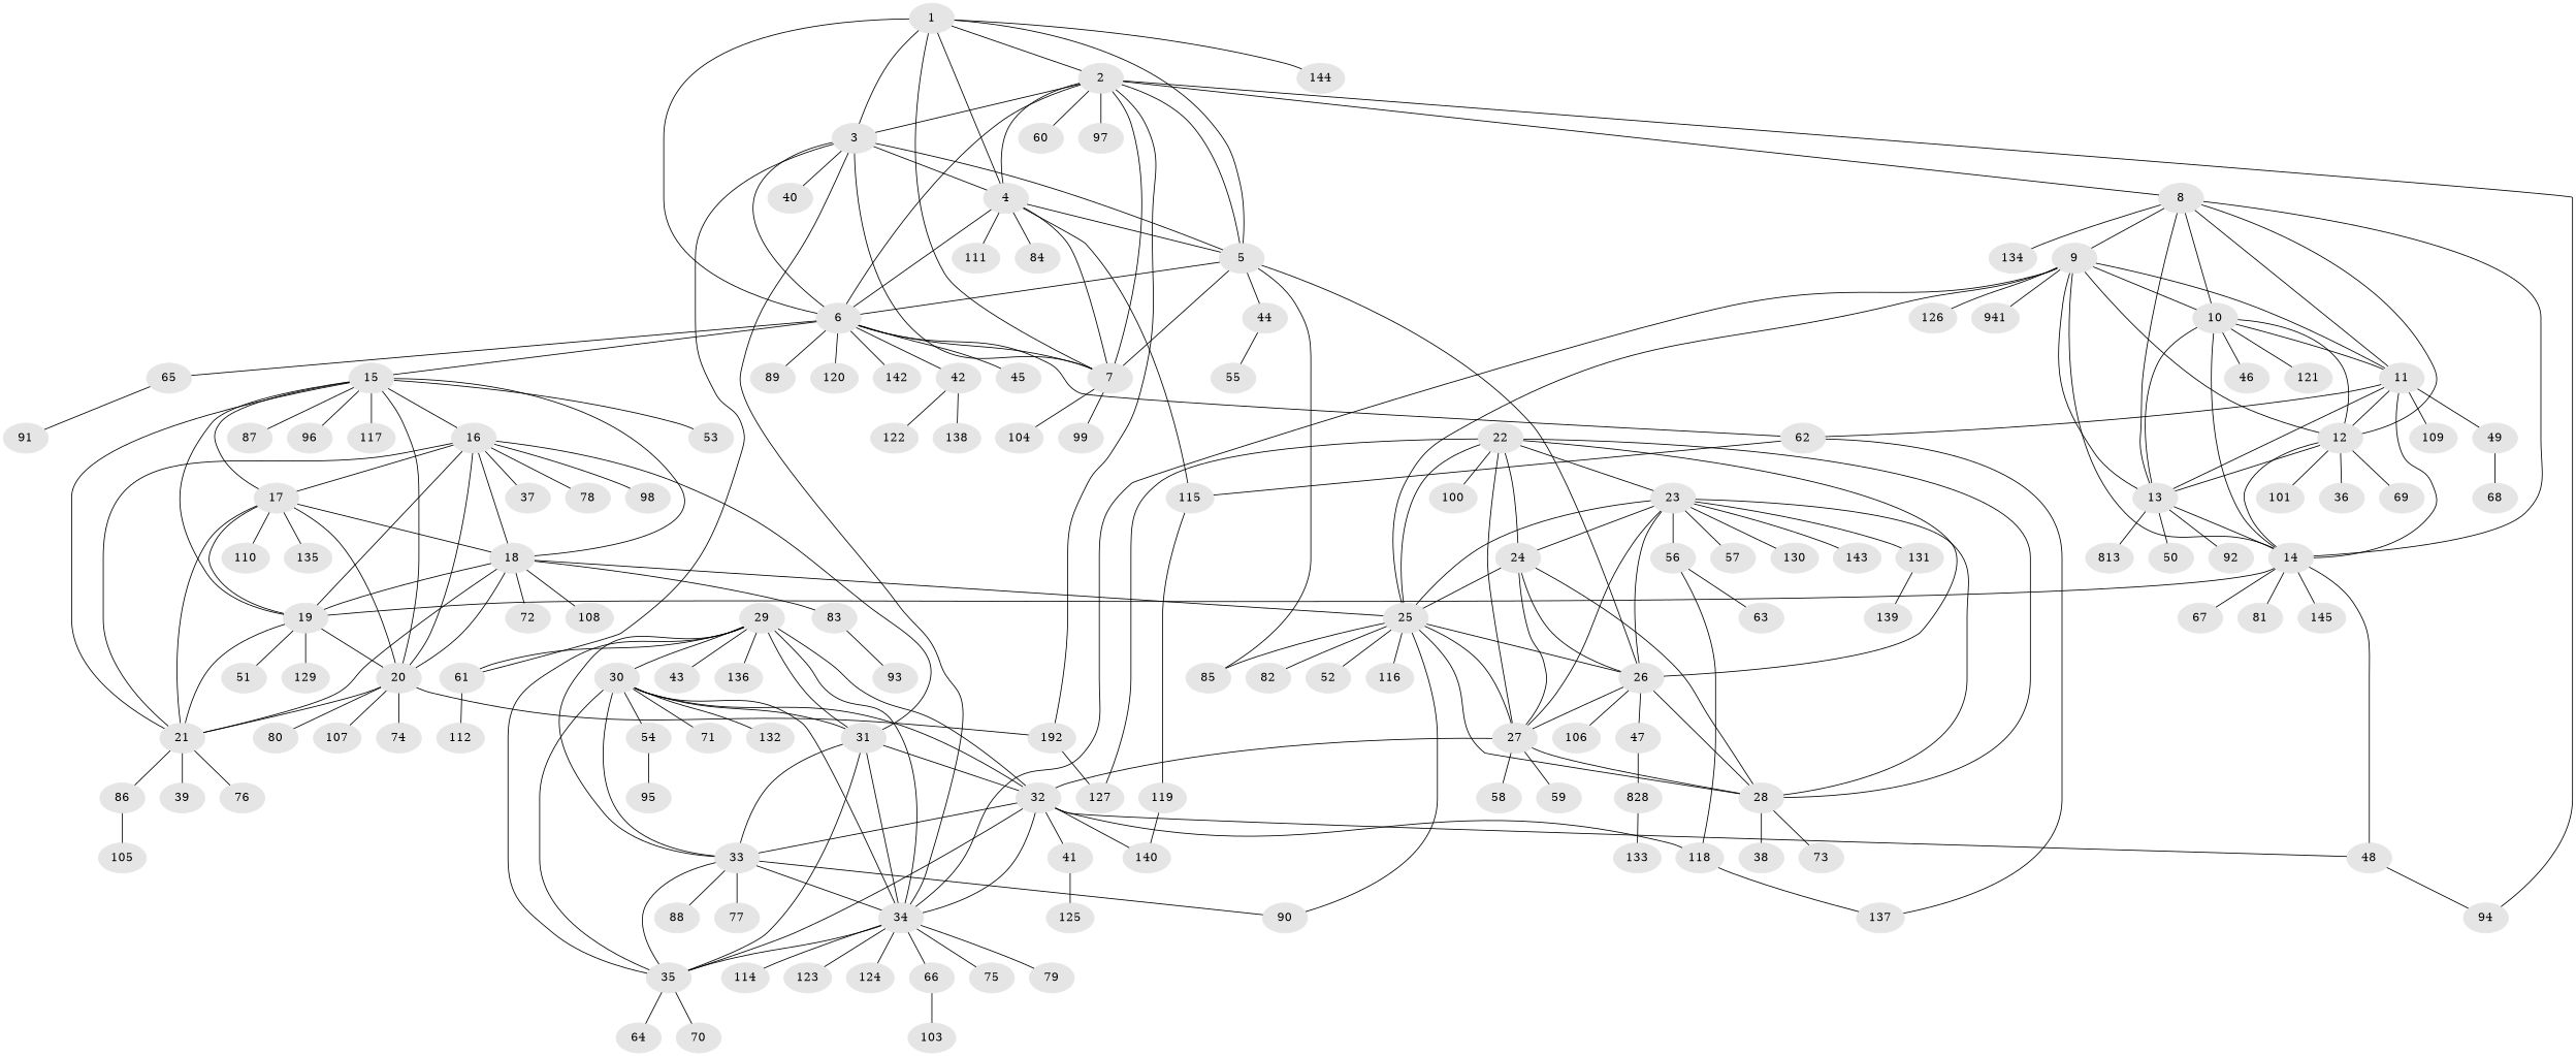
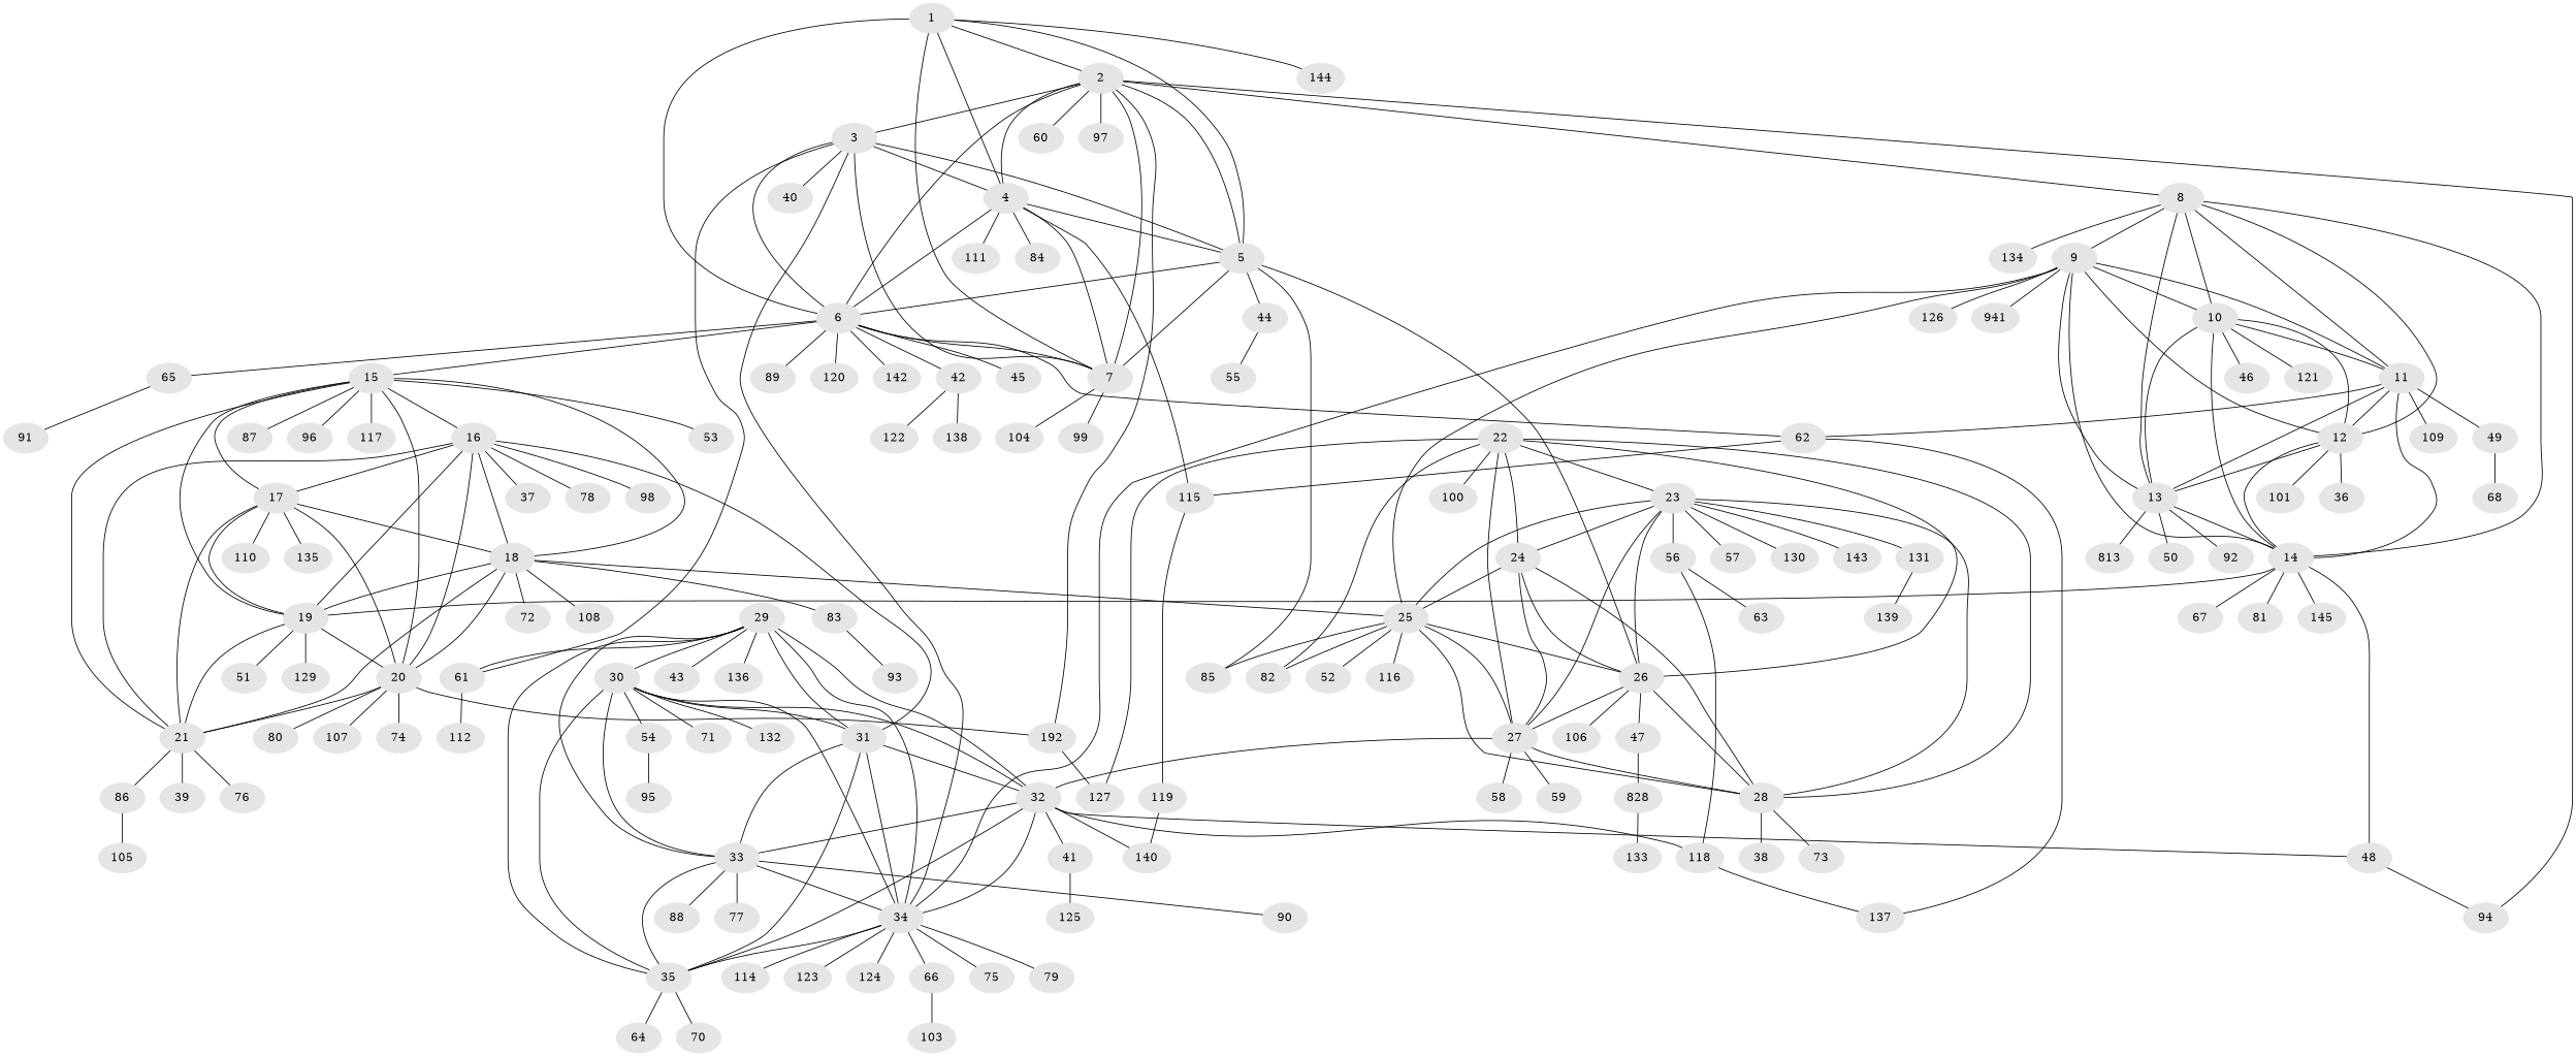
  graph {
    node [color=gray90 style=filled]
    1
    2
    3
    4
    5
    6
    7
    144
    8
    60
    94
    97
    n13 [label=192]
    34
    40
    61
    84
    111
    115
    26
    44
    85
    15
    42
    45
    62
    65
    89
    120
    142
    99
    104
    9
    10
    11
    12
    13
    14
    134
    127
    35
    66
    75
    79
    114
    123
    124
    112
    119
    27
    28
    47
    106
    55
    19
    16
    17
    18
    20
    21
    53
    87
    96
    117
    122
    138
    137
    91
    25
    126
    n71 [label=941]
    46
    121
    49
    109
    36
-   69
    101
    50
    92
    n81 [label=813]
    48
    67
    81
    145
    52
    82
    90
    116
    68
    51
    129
    31
    37
    78
    98
    110
    135
    72
    83
    108
    74
    80
    107
    39
    76
    86
    32
    33
    93
    105
    22
    23
    24
    100
    56
    57
    130
    131
    143
    58
    59
    38
    73
    118
    63
    139
    n128 [label=828]
    41
    140
    29
    30
    43
    136
    54
    71
    132
    77
    88
    64
    70
    95
    125
    103
    133
    1 -- 2
-   1 -- 3
    1 -- 4
    1 -- 5
    1 -- 6
    1 -- 7
    1 -- 144
    2 -- 3
    2 -- 4
    2 -- 5
    2 -- 6
    2 -- 7
    2 -- 8
    2 -- 60
    2 -- 94
    2 -- 97
    2 -- n13
    3 -- 4
    3 -- 5
    3 -- 6
    3 -- 7
    3 -- 34
    3 -- 40
    3 -- 61
    4 -- 5
    4 -- 6
    4 -- 7
    4 -- 84
    4 -- 111
    4 -- 115
    5 -- 6
    5 -- 7
    5 -- 26
    5 -- 44
    5 -- 85
    6 -- 7
    6 -- 15
    6 -- 42
    6 -- 45
    6 -- 62
    6 -- 65
    6 -- 89
    6 -- 120
    6 -- 142
    7 -- 99
    7 -- 104
    8 -- 9
    8 -- 10
    8 -- 11
    8 -- 12
    8 -- 13
    8 -- 14
    8 -- 134
    n13 -- 127
    34 -- 35
    34 -- 66
    34 -- 75
    34 -- 79
    34 -- 114
    34 -- 123
    34 -- 124
    61 -- 112
    115 -- 119
    26 -- 27
    26 -- 28
    26 -- 47
    26 -- 106
    44 -- 55
    15 -- 19
    15 -- 16
    15 -- 17
    15 -- 18
    15 -- 20
    15 -- 21
    15 -- 53
    15 -- 87
    15 -- 96
    15 -- 117
    42 -- 122
    42 -- 138
    62 -- 115
    62 -- 137
    65 -- 91
    9 -- 34
    9 -- 10
    9 -- 11
    9 -- 12
    9 -- 13
    9 -- 14
    9 -- 25
    9 -- 126
    9 -- n71
    10 -- 11
    10 -- 12
    10 -- 13
    10 -- 14
    10 -- 46
    10 -- 121
    11 -- 62
    11 -- 12
    11 -- 13
    11 -- 14
    11 -- 49
    11 -- 109
    12 -- 13
    12 -- 14
    12 -- 36
-   12 -- 69
    12 -- 101
    13 -- 14
    13 -- 50
    13 -- 92
    13 -- n81
    14 -- 19
    14 -- 48
    14 -- 67
    14 -- 81
    14 -- 145
    35 -- 64
    35 -- 70
    66 -- 103
    119 -- 140
    27 -- 28
    27 -- 32
    27 -- 58
    27 -- 59
    28 -- 38
    28 -- 73
    47 -- n128
    19 -- 20
    19 -- 21
    19 -- 51
    19 -- 129
    16 -- 19
    16 -- 17
    16 -- 18
    16 -- 20
    16 -- 21
    16 -- 31
    16 -- 37
    16 -- 78
    16 -- 98
    17 -- 19
    17 -- 18
    17 -- 20
    17 -- 21
    17 -- 110
    17 -- 135
    18 -- 19
    18 -- 20
    18 -- 21
    18 -- 25
    18 -- 72
    18 -- 83
    18 -- 108
    20 -- n13
    20 -- 21
    20 -- 74
    20 -- 80
    20 -- 107
    21 -- 39
    21 -- 76
    21 -- 86
    25 -- 26
    25 -- 85
    25 -- 27
    25 -- 28
    25 -- 52
    25 -- 82
-   25 -- 90
    25 -- 116
    49 -- 68
    48 -- 94
    31 -- 34
    31 -- 35
    31 -- 32
    31 -- 33
    83 -- 93
    86 -- 105
    32 -- 34
    32 -- 35
    32 -- 48
    32 -- 33
    32 -- 118
    32 -- 41
    32 -- 140
    33 -- 34
    33 -- 35
    33 -- 90
    33 -- 77
    33 -- 88
    22 -- 26
    22 -- 127
    22 -- 27
    22 -- 28
-   22 -- 25
+   22 -- 82
    22 -- 23
    22 -- 24
    22 -- 100
    23 -- 26
    23 -- 27
    23 -- 28
    23 -- 25
    23 -- 24
    23 -- 56
    23 -- 57
    23 -- 130
    23 -- 131
    23 -- 143
    24 -- 26
    24 -- 27
    24 -- 28
    24 -- 25
    56 -- 118
    56 -- 63
    131 -- 139
    118 -- 137
    n128 -- 133
    41 -- 125
    29 -- 34
    29 -- 61
    29 -- 35
    29 -- 31
    29 -- 32
    29 -- 33
    29 -- 30
    29 -- 43
    29 -- 136
    30 -- 34
    30 -- 35
    30 -- 31
    30 -- 32
    30 -- 33
    30 -- 54
    30 -- 71
    30 -- 132
    54 -- 95
  }
